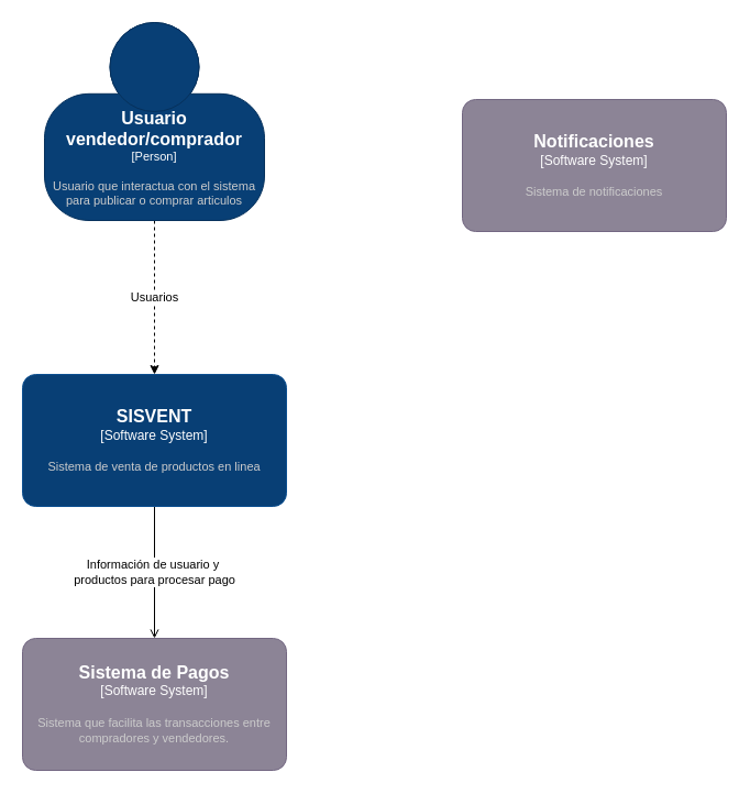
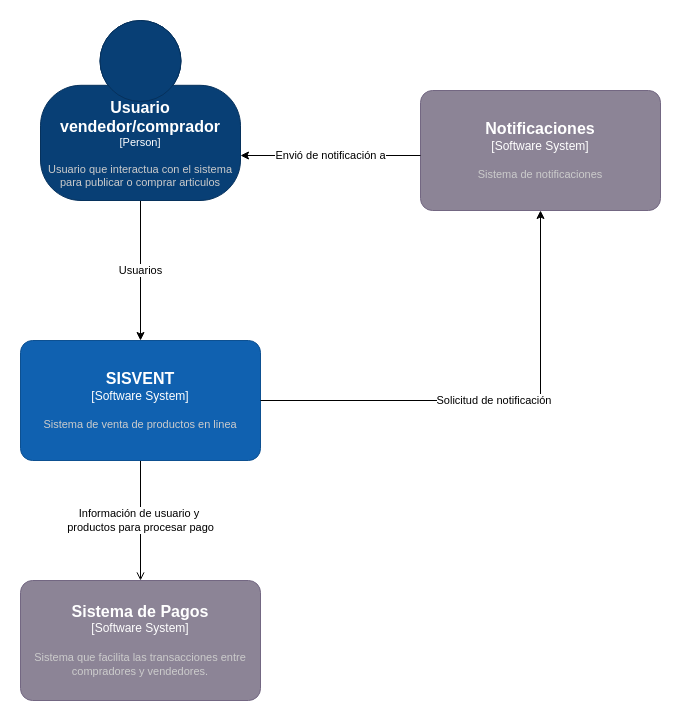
  <mxCell id="0" />
  <mxCell id="1" parent="0" />
- <mxCell id="2" value="Usuarios" style="edgeStyle=orthogonalEdgeStyle;rounded=0;orthogonalLoop=1;jettySize=auto;html=1;entryX=0.5;entryY=0;entryDx=0;entryDy=0;entryPerimeter=0;dashed=1;" edge="1" parent="1" source="3" target="5"><mxGeometry relative="1" as="geometry"><mxPoint x="344" y="340" as="targetPoint" /></mxGeometry></mxCell>
+ <mxCell id="2" value="Usuarios" style="edgeStyle=orthogonalEdgeStyle;rounded=0;orthogonalLoop=1;jettySize=auto;html=1;entryX=0.5;entryY=0;entryDx=0;entryDy=0;entryPerimeter=0;" edge="1" parent="1" source="3" target="5"><mxGeometry relative="1" as="geometry"><mxPoint x="344" y="340" as="targetPoint" /></mxGeometry></mxCell>
  <mxCell id="3" value="&lt;font style=&quot;font-size: 16px&quot;&gt;&lt;b&gt;Usuario vendedor/comprador&lt;/b&gt;&lt;/font&gt;&lt;div&gt;[Person]&lt;/div&gt;&lt;br&gt;&lt;div&gt;&lt;font style=&quot;font-size: 11px&quot;&gt;&lt;font color=&quot;#cccccc&quot;&gt;Usuario que interactua con el sistema para publicar o comprar articulos&lt;/font&gt;&lt;/div&gt;" style="html=1;fontSize=11;dashed=0;whiteSpace=wrap;fillColor=#083F75;strokeColor=#06315C;fontColor=#ffffff;shape=mxgraph.c4.person2;align=center;metaEdit=1;points=[[0.5,0,0],[1,0.5,0],[1,0.75,0],[0.75,1,0],[0.5,1,0],[0.25,1,0],[0,0.75,0],[0,0.5,0]];resizable=0;" vertex="1" parent="1"><mxGeometry x="40" y="20" width="200" height="180" as="geometry" /></mxCell>
  <mxCell id="4" value="Información de usuario y&amp;nbsp;&lt;div&gt;productos para procesar pago&lt;/div&gt;" style="edgeStyle=orthogonalEdgeStyle;rounded=0;orthogonalLoop=1;jettySize=auto;html=1;endArrow=open;" edge="1" parent="1" source="5" target="9"><mxGeometry relative="1" as="geometry" /></mxCell>
- <mxCell id="5" value="&lt;font style=&quot;font-size: 16px&quot;&gt;&lt;b&gt;SISVENT&lt;/b&gt;&lt;/font&gt;&lt;div&gt;[Software System]&lt;/div&gt;&lt;br&gt;&lt;div&gt;&lt;font style=&quot;font-size: 11px&quot;&gt;&lt;font color=&quot;#cccccc&quot;&gt;Sistema de venta de productos en linea&lt;/font&gt;&lt;/div&gt;" style="rounded=1;whiteSpace=wrap;html=1;labelBackgroundColor=none;fillColor=#083f75;fontColor=#ffffff;align=center;arcSize=10;strokeColor=#0D5091;metaEdit=1;resizable=0;points=[[0.25,0,0],[0.5,0,0],[0.75,0,0],[1,0.25,0],[1,0.5,0],[1,0.75,0],[0.75,1,0],[0.5,1,0],[0.25,1,0],[0,0.75,0],[0,0.5,0],[0,0.25,0]];" vertex="1" parent="1"><mxGeometry x="20" y="340" width="240" height="120" as="geometry" /></mxCell>
+ <mxCell id="5" value="&lt;font style=&quot;font-size: 16px&quot;&gt;&lt;b&gt;SISVENT&lt;/b&gt;&lt;/font&gt;&lt;div&gt;[Software System]&lt;/div&gt;&lt;br&gt;&lt;div&gt;&lt;font style=&quot;font-size: 11px&quot;&gt;&lt;font color=&quot;#cccccc&quot;&gt;Sistema de venta de productos en linea&lt;/font&gt;&lt;/div&gt;" style="rounded=1;whiteSpace=wrap;html=1;labelBackgroundColor=none;fillColor=#1061B0;fontColor=#ffffff;align=center;arcSize=10;strokeColor=#0D5091;metaEdit=1;resizable=0;points=[[0.25,0,0],[0.5,0,0],[0.75,0,0],[1,0.25,0],[1,0.5,0],[1,0.75,0],[0.75,1,0],[0.5,1,0],[0.25,1,0],[0,0.75,0],[0,0.5,0],[0,0.25,0]];" vertex="1" parent="1"><mxGeometry x="20" y="340" width="240" height="120" as="geometry" /></mxCell>
  <mxCell id="6" value="&lt;font style=&quot;font-size: 16px&quot;&gt;&lt;b&gt;Notificaciones&lt;/b&gt;&lt;/font&gt;&lt;div&gt;[Software System]&lt;/div&gt;&lt;br&gt;&lt;div&gt;&lt;font style=&quot;font-size: 11px&quot;&gt;&lt;font color=&quot;#cccccc&quot;&gt;Sistema de notificaciones&lt;/font&gt;&lt;/div&gt;" style="rounded=1;whiteSpace=wrap;html=1;labelBackgroundColor=none;fillColor=#8C8496;fontColor=#ffffff;align=center;arcSize=10;strokeColor=#736782;metaEdit=1;resizable=0;points=[[0.25,0,0],[0.5,0,0],[0.75,0,0],[1,0.25,0],[1,0.5,0],[1,0.75,0],[0.75,1,0],[0.5,1,0],[0.25,1,0],[0,0.75,0],[0,0.5,0],[0,0.25,0]];" vertex="1" parent="1"><mxGeometry x="420" y="90" width="240" height="120" as="geometry" /></mxCell>
+ <mxCell id="7" value="Solicitud de notificación&amp;nbsp;" style="edgeStyle=orthogonalEdgeStyle;rounded=0;orthogonalLoop=1;jettySize=auto;html=1;entryX=0.5;entryY=1;entryDx=0;entryDy=0;entryPerimeter=0;" edge="1" parent="1" source="5" target="6"><mxGeometry relative="1" as="geometry" /></mxCell>
+ <mxCell id="8" value="Envió de notificación a" style="edgeStyle=orthogonalEdgeStyle;rounded=0;orthogonalLoop=1;jettySize=auto;html=1;entryX=1;entryY=0.75;entryDx=0;entryDy=0;entryPerimeter=0;" edge="1" parent="1" source="6" target="3"><mxGeometry relative="1" as="geometry"><Array as="points"><mxPoint x="540" y="155" /></Array></mxGeometry></mxCell>
  <mxCell id="9" value="&lt;font style=&quot;font-size: 16px&quot;&gt;&lt;b&gt;Sistema de Pagos&lt;/b&gt;&lt;/font&gt;&lt;div&gt;[Software System]&lt;/div&gt;&lt;br&gt;&lt;div&gt;&lt;font style=&quot;font-size: 11px&quot;&gt;&lt;font color=&quot;#cccccc&quot;&gt;Sistema que facilita las transacciones entre compradores y vendedores.&lt;/font&gt;&lt;/div&gt;" style="rounded=1;whiteSpace=wrap;html=1;labelBackgroundColor=none;fillColor=#8C8496;fontColor=#ffffff;align=center;arcSize=10;strokeColor=#736782;metaEdit=1;resizable=0;points=[[0.25,0,0],[0.5,0,0],[0.75,0,0],[1,0.25,0],[1,0.5,0],[1,0.75,0],[0.75,1,0],[0.5,1,0],[0.25,1,0],[0,0.75,0],[0,0.5,0],[0,0.25,0]];" vertex="1" parent="1"><mxGeometry x="20" y="580" width="240" height="120" as="geometry" /></mxCell>
